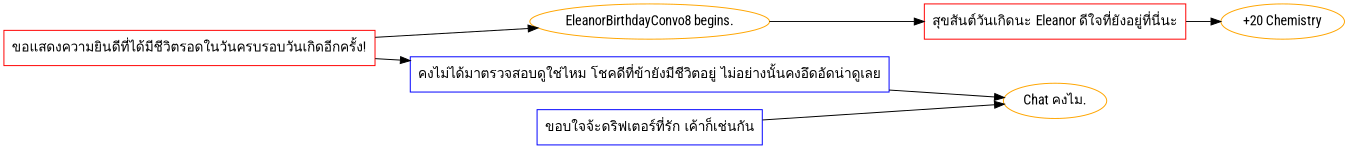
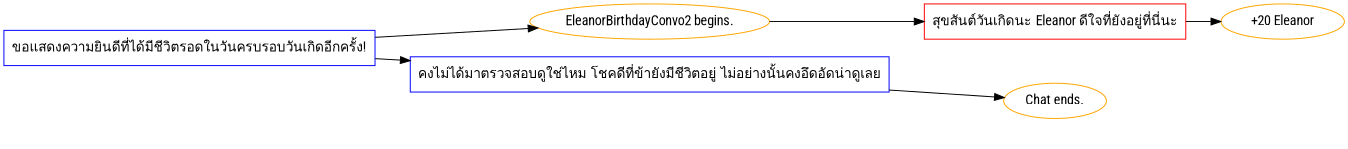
  digraph {
    fontname="Roboto Condensed"
    rankdir=LR
    node [color=orange fontname="Roboto Condensed" shape=box]
    edge [fontname="Roboto Condensed"]
-   "EleanorBirthdayConvo2 begins." [label="EleanorBirthdayConvo8 begins." shape=""]
+   "EleanorBirthdayConvo2 begins." [shape=""]
    n2 [color=red label="สุขสันต์วันเกิดนะ Eleanor ดีใจที่ยังอยู่ที่นี่นะ"]
-   n3 [color=red label="ขอแสดงความยินดีที่ได้มีชีวิตรอดในวันครบรอบวันเกิดอีกครั้ง!"]
+   n3 [color=blue label="ขอแสดงความยินดีที่ได้มีชีวิตรอดในวันครบรอบวันเกิดอีกครั้ง!"]
    n4 [color=blue label="คงไม่ได้มาตรวจสอบดูใช่ไหม โชคดีที่ข้ายังมีชีวิตอยู่ ไม่อย่างนั้นคงอึดอัดน่าดูเลย"]
-   n5 [label="+20 Chemistry" shape=""]
-   "Chat ends." [label="Chat คงไม." shape=""]
-   n7 [color=blue label="ขอบใจจ้ะดริฟเตอร์ที่รัก เค้าก็เช่นกัน"]
+   n5 [label="+20 Eleanor" shape=""]
+   "Chat ends." [shape=""]
    "EleanorBirthdayConvo2 begins." -> n2
    n2 -> n5
    n3 -> "EleanorBirthdayConvo2 begins."
    n3 -> n4
    n4 -> "Chat ends."
-   n7 -> "Chat ends."
  }
